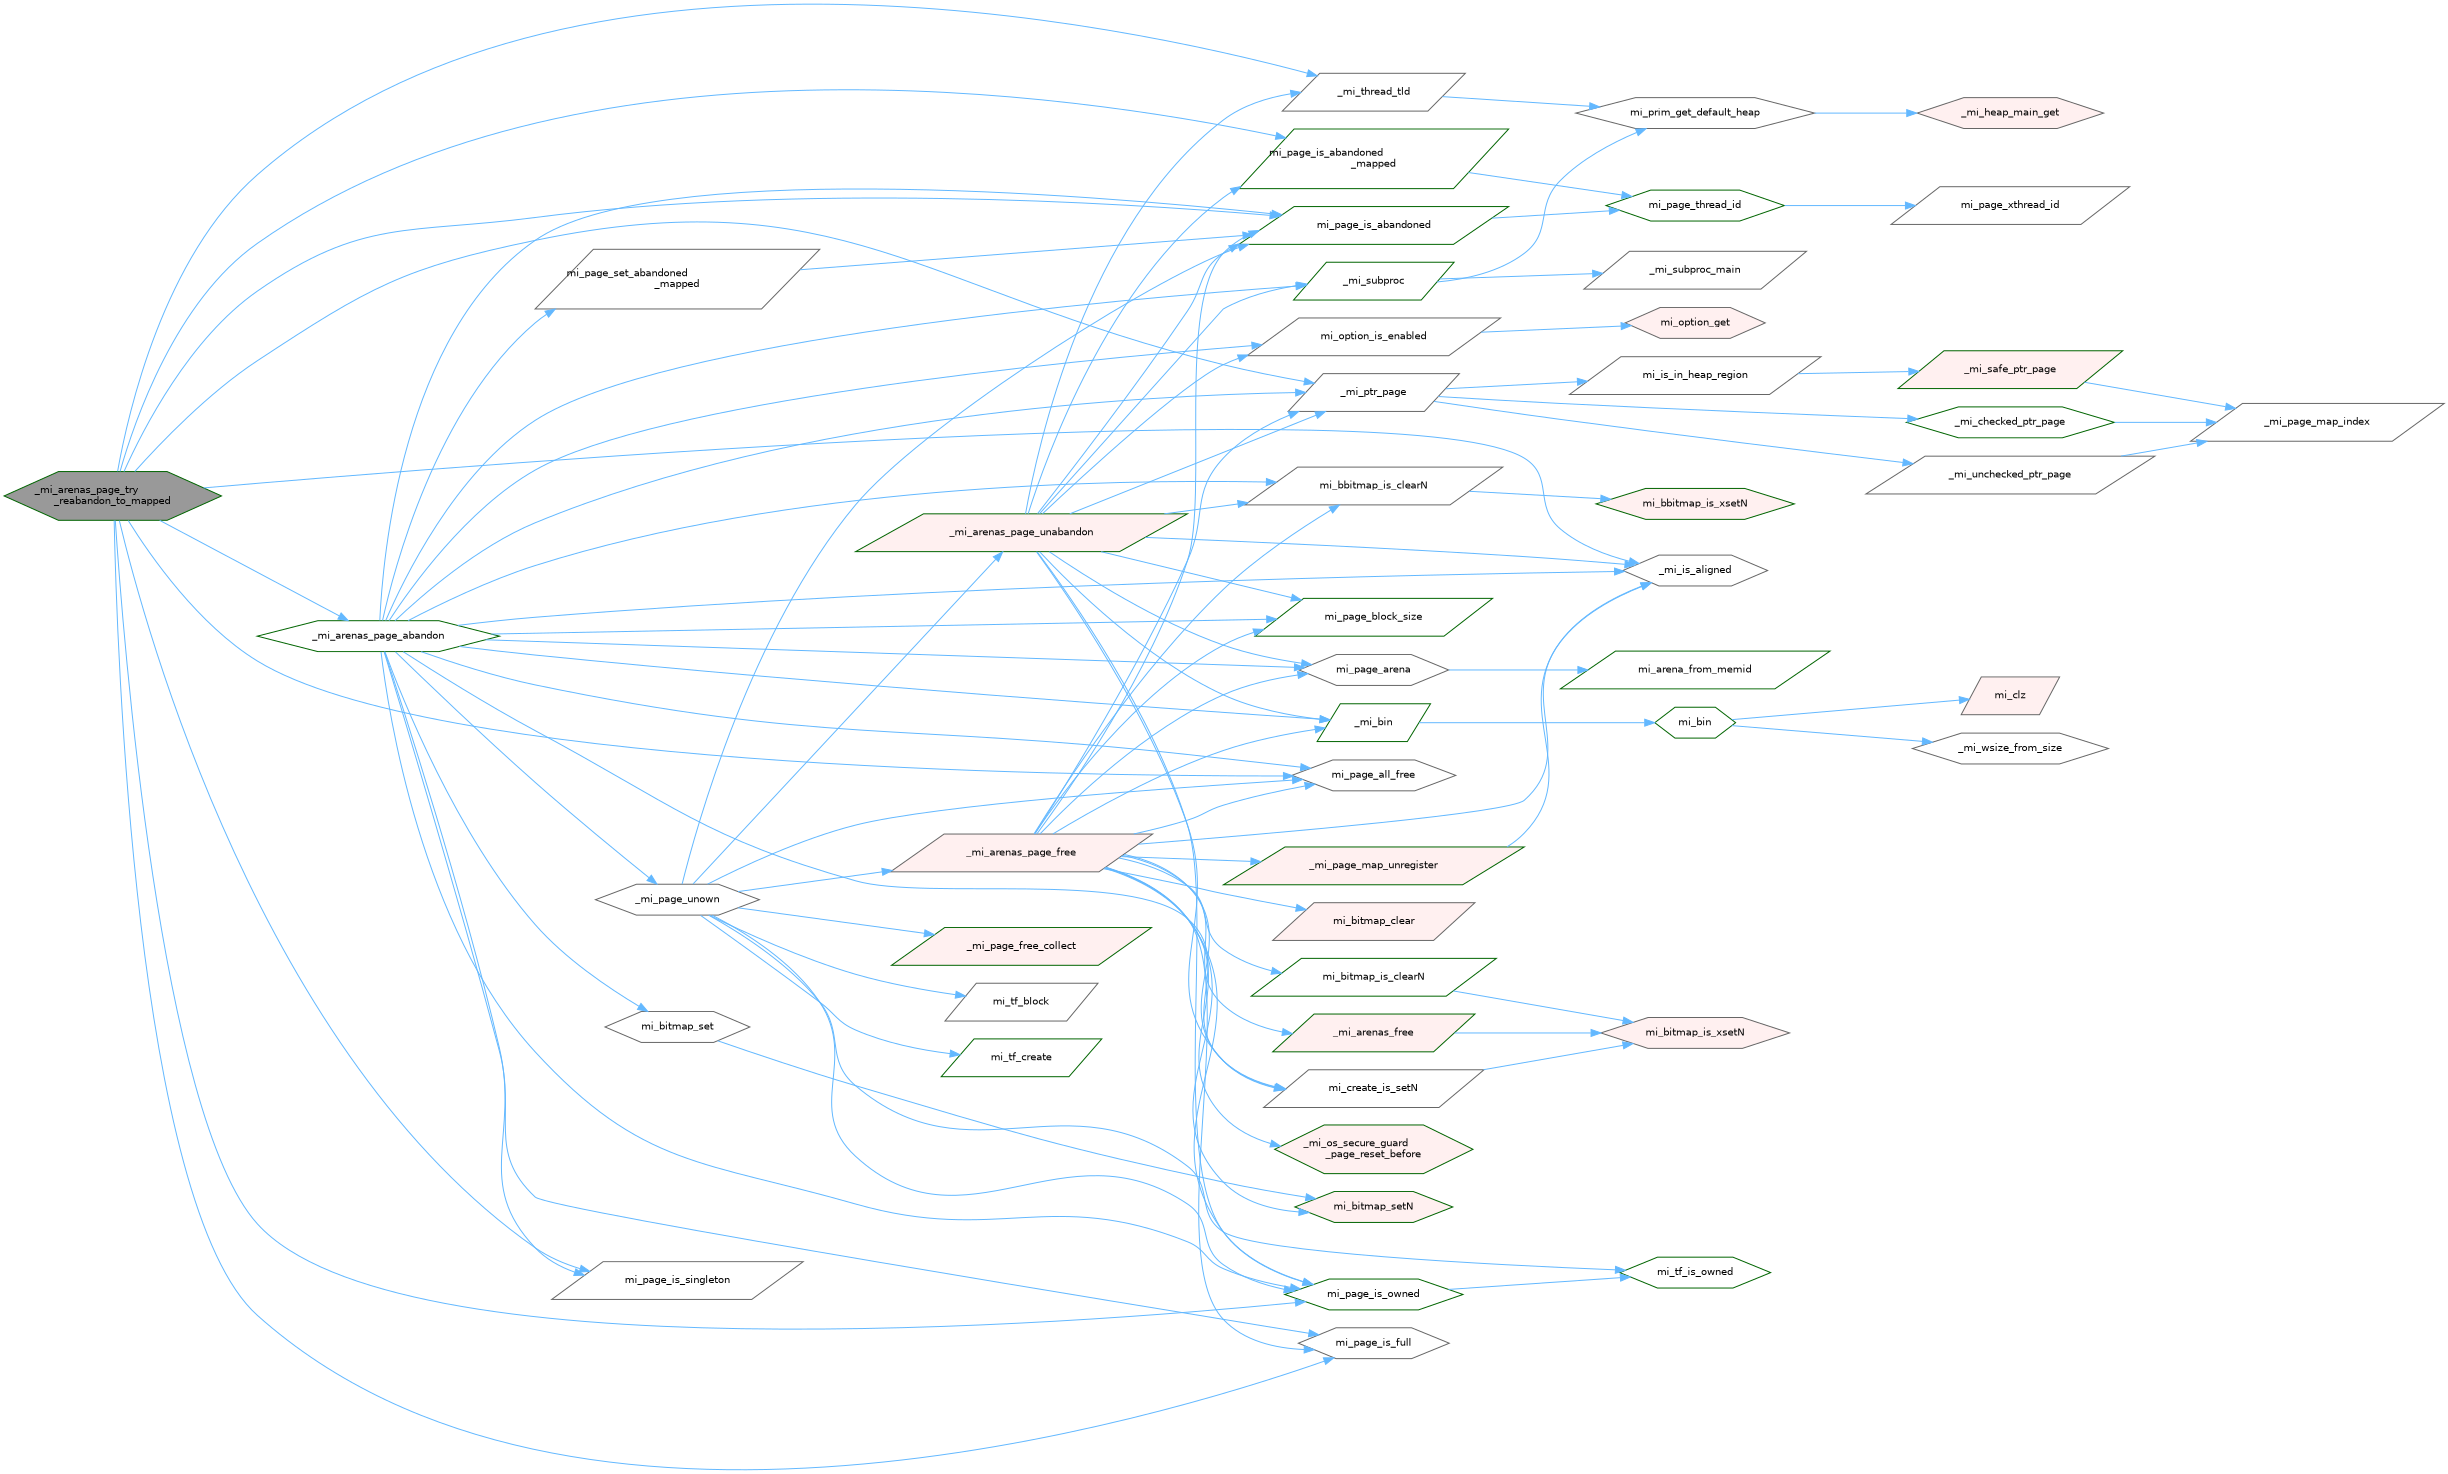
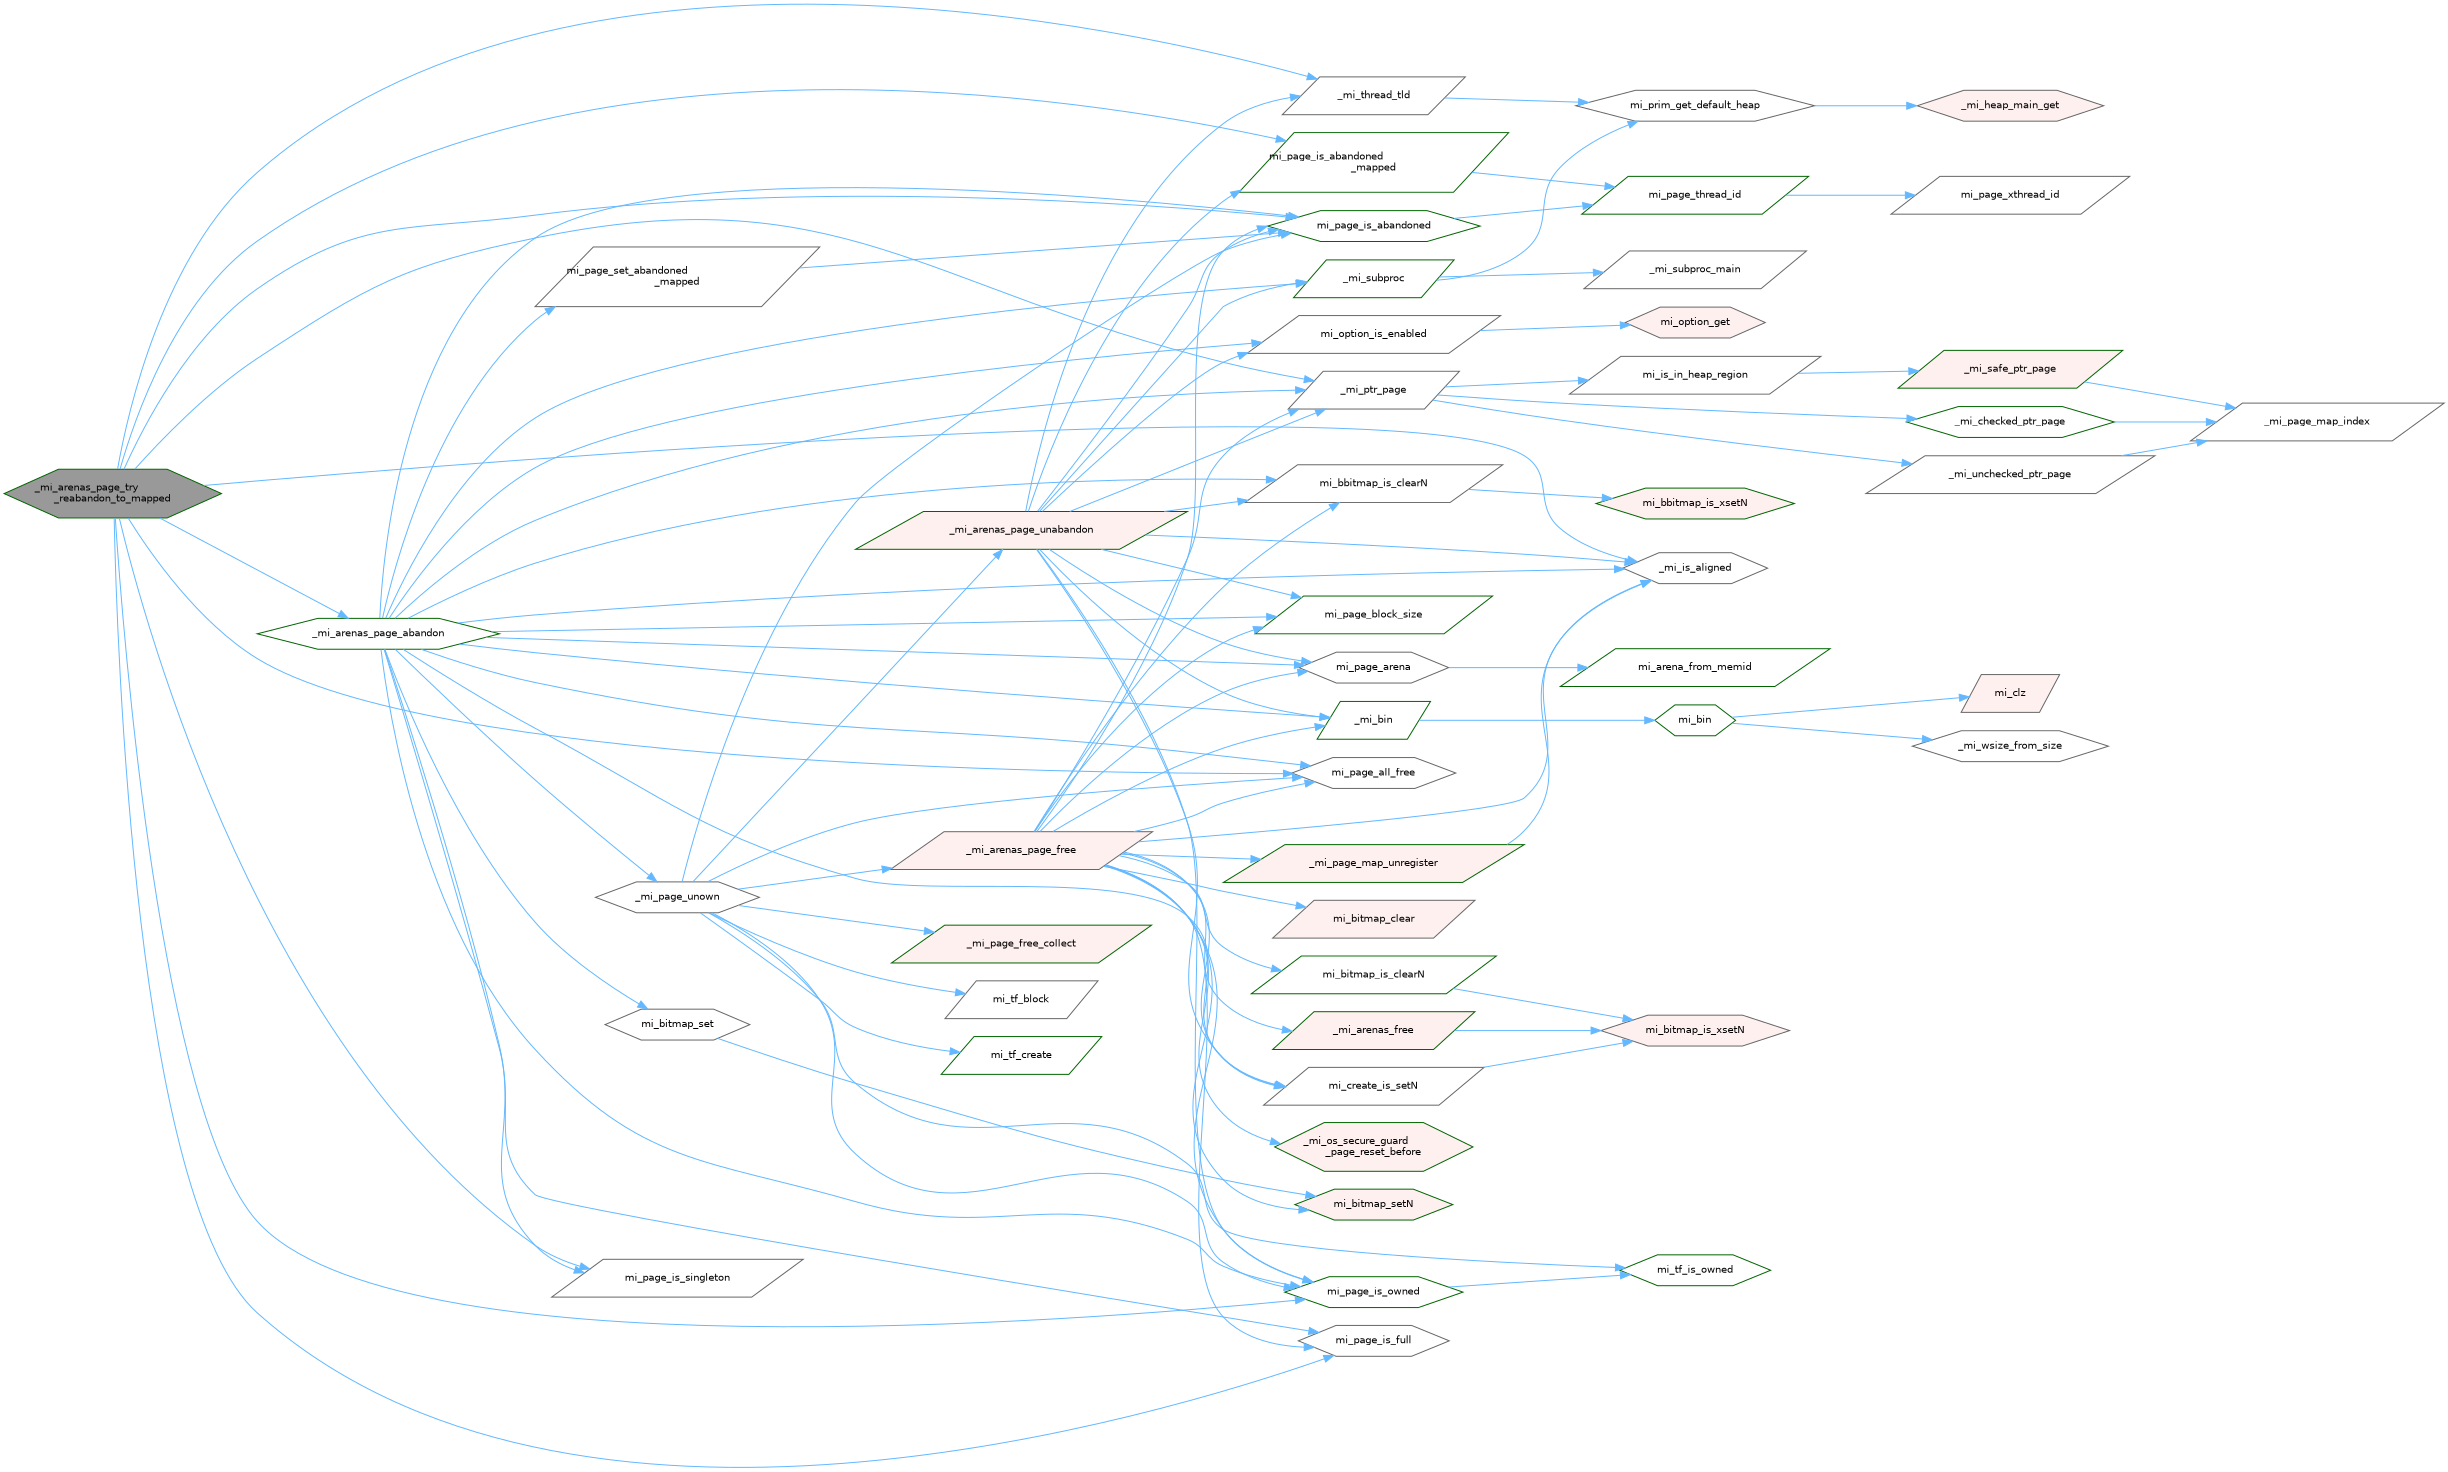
  digraph {
    rankdir=LR
    node [color=gray40 fillcolor=white fontname=Helvetica fontsize=10 shape=parallelogram style=filled]
    edge [color=steelblue1 fontname=Helvetica fontsize=10 labelfontname=Helvetica labelfontsize=10 style=solid]
    n1 [color=darkgreen fillcolor=grey60 fontcolor=black height=0.2 label="_mi_arenas_page_try\l_reabandon_to_mapped" shape=hexagon width=0.4]
    n2 [color=darkgreen height=0.2 label=_mi_arenas_page_abandon shape=hexagon width=0.4]
    n3 [height=0.2 label=_mi_is_aligned shape=hexagon width=0.4]
    n4 [height=0.2 label=_mi_ptr_page width=0.4]
    n5 [height=0.2 label=mi_page_all_free shape=hexagon width=0.4]
-   n6 [color=darkgreen height=0.2 label=mi_page_is_abandoned width=0.4]
+   n6 [color=darkgreen height=0.2 label=mi_page_is_abandoned shape=hexagon width=0.4]
    n7 [height=0.2 label=mi_page_is_full shape=hexagon width=0.4]
    n8 [color=darkgreen height=0.2 label=mi_page_is_owned shape=hexagon width=0.4]
    n9 [height=0.2 label=_mi_thread_tld width=0.4]
    n10 [color=darkgreen height=0.2 label="mi_page_is_abandoned\l_mapped" width=0.4]
    n11 [height=0.2 label=mi_page_is_singleton width=0.4]
    n12 [color=darkgreen height=0.2 label=_mi_bin width=0.4]
    n13 [height=0.2 label=_mi_page_unown shape=hexagon width=0.4]
    n14 [height=0.2 label=mi_bbitmap_is_clearN width=0.4]
    n15 [height=0.2 label=mi_create_is_setN width=0.4]
    n16 [height=0.2 label=mi_page_arena shape=hexagon width=0.4]
    n17 [color=darkgreen height=0.2 label=mi_page_block_size width=0.4]
    n18 [color=darkgreen height=0.2 label=_mi_subproc width=0.4]
    n19 [height=0.2 label=mi_option_is_enabled width=0.4]
    n20 [height=0.2 label=mi_bitmap_set shape=hexagon width=0.4]
    n21 [height=0.2 label="mi_page_set_abandoned\l_mapped" width=0.4]
    n22 [color=darkgreen height=0.2 label=_mi_checked_ptr_page shape=hexagon width=0.4]
    n23 [height=0.2 label=_mi_unchecked_ptr_page width=0.4]
    n24 [height=0.2 label=mi_is_in_heap_region width=0.4]
-   n25 [color=darkgreen height=0.2 label=mi_page_thread_id shape=hexagon width=0.4]
+   n25 [color=darkgreen height=0.2 label=mi_page_thread_id width=0.4]
    n26 [color=darkgreen height=0.2 label=mi_tf_is_owned shape=hexagon width=0.4]
    n27 [height=0.2 label=mi_prim_get_default_heap shape=hexagon width=0.4]
    n28 [color=darkgreen height=0.2 label=mi_bin shape=hexagon width=0.4]
    n29 [fillcolor="#FFF0F0" height=0.2 label=_mi_arenas_page_free width=0.4]
    n30 [color=darkgreen fillcolor="#FFF0F0" height=0.2 label=_mi_arenas_page_unabandon width=0.4]
    n31 [color=darkgreen fillcolor="#FFF0F0" height=0.2 label=_mi_page_free_collect width=0.4]
    n32 [height=0.2 label=mi_tf_block width=0.4]
    n33 [color=darkgreen height=0.2 label=mi_tf_create width=0.4]
    n34 [color=darkgreen fillcolor="#FFF0F0" height=0.2 label=mi_bbitmap_is_xsetN shape=hexagon width=0.4]
    n35 [fillcolor="#FFF0F0" height=0.2 label=mi_bitmap_is_xsetN shape=hexagon width=0.4]
    n36 [color=darkgreen height=0.2 label=mi_arena_from_memid width=0.4]
    n37 [height=0.2 label=_mi_subproc_main width=0.4]
    n38 [fillcolor="#FFF0F0" height=0.2 label=mi_option_get shape=hexagon width=0.4]
    n39 [color=darkgreen fillcolor="#FFF0F0" height=0.2 label=mi_bitmap_setN shape=hexagon width=0.4]
    n40 [height=0.2 label=_mi_wsize_from_size shape=hexagon width=0.4]
    n41 [fillcolor="#FFF0F0" height=0.2 label=mi_clz width=0.4]
    n42 [color=darkgreen fillcolor="#FFF0F0" height=0.2 label=_mi_arenas_free width=0.4]
    n43 [color=darkgreen fillcolor="#FFF0F0" height=0.2 label="_mi_os_secure_guard\l_page_reset_before" shape=hexagon width=0.4]
    n44 [color=darkgreen fillcolor="#FFF0F0" height=0.2 label=_mi_page_map_unregister width=0.4]
    n45 [fillcolor="#FFF0F0" height=0.2 label=mi_bitmap_clear width=0.4]
    n46 [color=darkgreen height=0.2 label=mi_bitmap_is_clearN width=0.4]
    n47 [height=0.2 label=_mi_page_map_index width=0.4]
    n48 [color=darkgreen fillcolor="#FFF0F0" height=0.2 label=_mi_safe_ptr_page width=0.4]
    n49 [height=0.2 label=mi_page_xthread_id width=0.4]
    n50 [fillcolor="#FFF0F0" height=0.2 label=_mi_heap_main_get shape=hexagon width=0.4]
    n1 -> n2
    n1 -> n3
    n1 -> n4
    n1 -> n5
    n1 -> n6
    n1 -> n7
    n1 -> n8
    n1 -> n9
    n1 -> n10
    n1 -> n11
    n2 -> n3
    n2 -> n4
    n2 -> n5
    n2 -> n6
    n2 -> n7
    n2 -> n8
    n2 -> n11
    n2 -> n12
    n2 -> n13
    n2 -> n14
    n2 -> n15
    n2 -> n16
    n2 -> n17
    n2 -> n18
    n2 -> n19
    n2 -> n20
    n2 -> n21
    n4 -> n22
    n4 -> n23
    n4 -> n24
    n6 -> n25
    n8 -> n26
    n9 -> n27
    n10 -> n25
    n12 -> n28
    n13 -> n5
    n13 -> n6
    n13 -> n8
    n13 -> n26
    n13 -> n29
    n13 -> n30
    n13 -> n31
    n13 -> n32
    n13 -> n33
    n14 -> n34
    n15 -> n35
    n16 -> n36
    n18 -> n27
    n18 -> n37
    n19 -> n38
    n20 -> n39
    n21 -> n6
    n22 -> n47
    n23 -> n47
    n24 -> n48
    n25 -> n49
    n27 -> n50
    n28 -> n40
    n28 -> n41
    n29 -> n3
    n29 -> n4
    n29 -> n5
    n29 -> n6
    n29 -> n7
    n29 -> n8
    n29 -> n12
    n29 -> n14
    n29 -> n15
    n29 -> n16
    n29 -> n17
    n29 -> n39
    n29 -> n42
    n29 -> n43
    n29 -> n44
    n29 -> n45
    n29 -> n46
    n30 -> n3
    n30 -> n4
    n30 -> n6
    n30 -> n8
    n30 -> n9
    n30 -> n10
    n30 -> n12
    n30 -> n14
    n30 -> n15
    n30 -> n16
    n30 -> n17
    n30 -> n18
    n30 -> n19
    n42 -> n35
    n44 -> n3
    n46 -> n35
    n48 -> n47
  }
